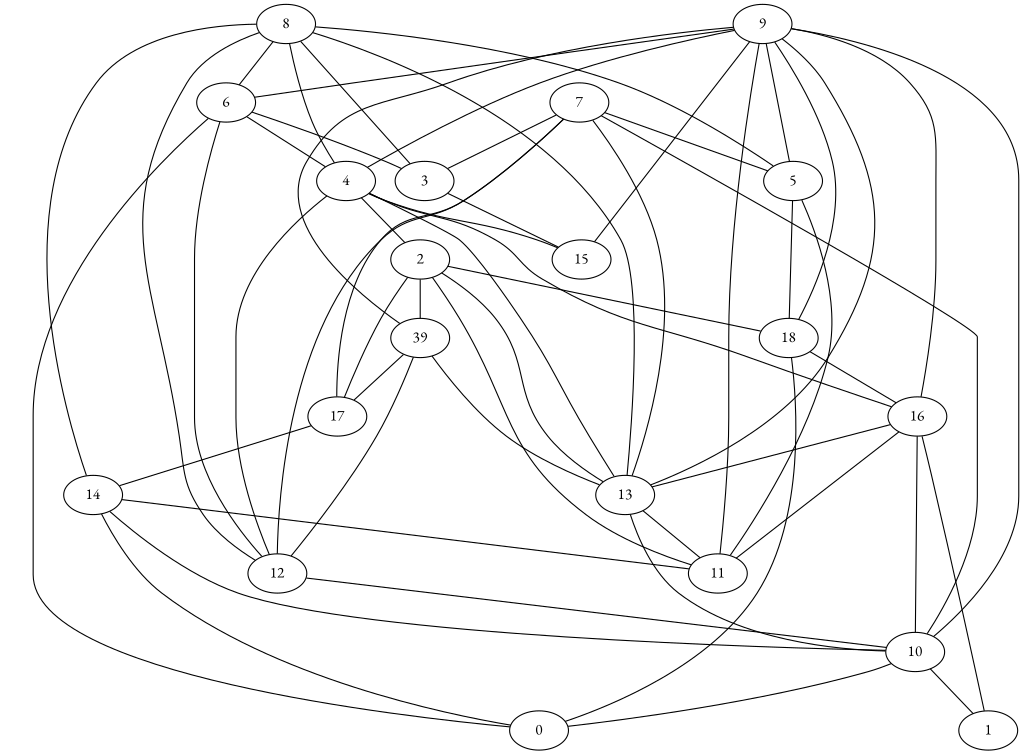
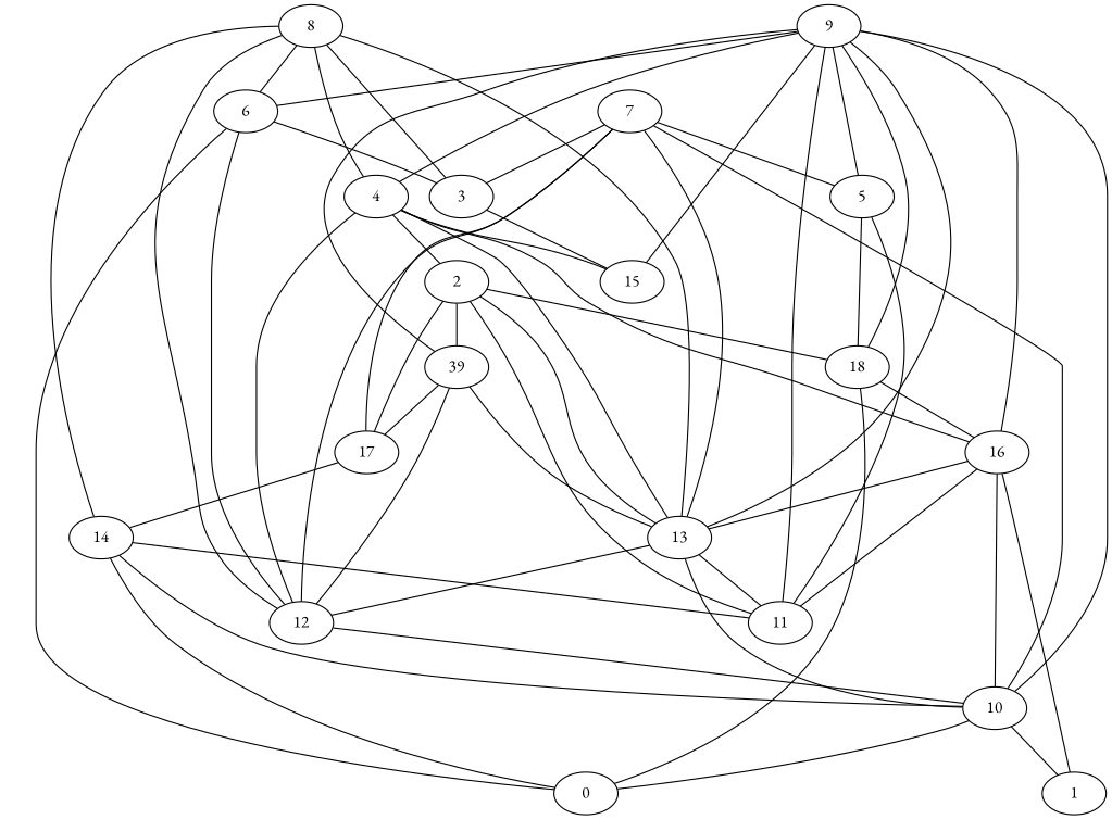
  digraph {
    fontname="EB Garamond"
    node [fontname="EB Garamond"]
    edge [color=black dir=none fontname="EB Garamond"]
    4
    15
    13
    12
    16
    2
    n7 [label=39]
    17
    10
    11
    1
    0
    14
    5
    18
    9
    6
    3
    7
    8
    subgraph sub_1 {
      4
      15
      13
      12
      16
      2
      n7
      17
      10
      11
      1
      0
      14
      5
      18
      9
      6
      3
      7
      8
    }
    4 -> 15
    4 -> 13
    4 -> 12
    4 -> 16
    4 -> 2
+   13 -> 12
    13 -> 10
    13 -> 11
    12 -> 10
    16 -> 13
    16 -> 10
    16 -> 11
    16 -> 1
    2 -> 13
    2 -> n7
    2 -> 17
    2 -> 11
    2 -> 18
    n7 -> 13
    n7 -> 12
    n7 -> 17
    17 -> 14
    10 -> 1
    10 -> 0
    14 -> 10
    14 -> 11
    14 -> 0
    5 -> 11
    5 -> 18
    18 -> 16
    18 -> 0
    9 -> 4
    9 -> 15
    9 -> 13
    9 -> 16
    9 -> n7
    9 -> 10
    9 -> 11
    9 -> 5
    9 -> 18
    9 -> 6
-   6 -> 4
    6 -> 12
    6 -> 0
    6 -> 3
    3 -> 15
    7 -> 13
    7 -> 12
    7 -> 17
    7 -> 10
    7 -> 5
    7 -> 3
    8 -> 4
    8 -> 13
    8 -> 12
    8 -> 14
-   8 -> 5
    8 -> 6
    8 -> 3
  }
